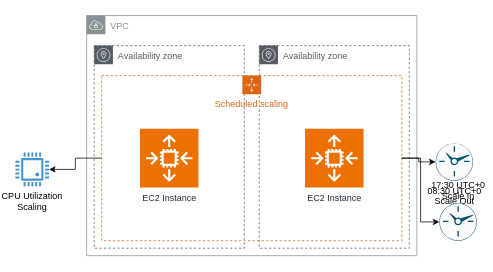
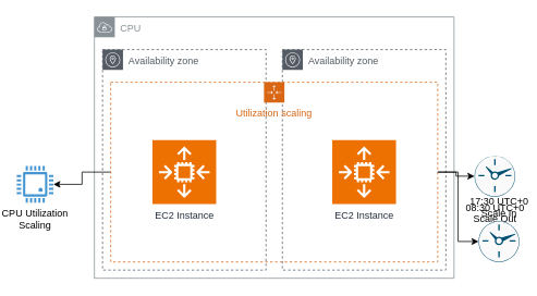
  <mxCell id="0" />
  <mxCell id="1" parent="0" />
- <mxCell id="2" value="VPC" style="sketch=0;outlineConnect=0;gradientColor=none;html=1;whiteSpace=wrap;fontSize=12;fontStyle=0;shape=mxgraph.aws4.group;grIcon=mxgraph.aws4.group_vpc;strokeColor=#879196;fillColor=none;verticalAlign=top;align=left;spacingLeft=30;fontColor=#879196;dashed=0;" vertex="1" parent="1"><mxGeometry x="115" y="20" width="440" height="320" as="geometry" /></mxCell>
+ <mxCell id="2" value="CPU" style="sketch=0;outlineConnect=0;gradientColor=none;html=1;whiteSpace=wrap;fontSize=12;fontStyle=0;shape=mxgraph.aws4.group;grIcon=mxgraph.aws4.group_vpc;strokeColor=#879196;fillColor=none;verticalAlign=top;align=left;spacingLeft=30;fontColor=#879196;dashed=0;" vertex="1" parent="1"><mxGeometry x="115" y="20" width="440" height="320" as="geometry" /></mxCell>
  <mxCell id="3" value="Availability zone" style="sketch=0;outlineConnect=0;gradientColor=none;html=1;whiteSpace=wrap;fontSize=12;fontStyle=0;shape=mxgraph.aws4.group;grIcon=mxgraph.aws4.group_availability_zone;strokeColor=#545B64;fillColor=none;verticalAlign=top;align=left;spacingLeft=30;fontColor=#545B64;dashed=1;" vertex="1" parent="1"><mxGeometry x="125" y="60" width="200" height="270" as="geometry" /></mxCell>
  <mxCell id="4" value="Availability zone" style="sketch=0;outlineConnect=0;gradientColor=none;html=1;whiteSpace=wrap;fontSize=12;fontStyle=0;shape=mxgraph.aws4.group;grIcon=mxgraph.aws4.group_availability_zone;strokeColor=#545B64;fillColor=none;verticalAlign=top;align=left;spacingLeft=30;fontColor=#545B64;dashed=1;" vertex="1" parent="1"><mxGeometry x="345" y="60" width="200" height="270" as="geometry" /></mxCell>
  <mxCell id="5" style="edgeStyle=orthogonalEdgeStyle;rounded=0;orthogonalLoop=1;jettySize=auto;html=1;exitX=0;exitY=0.5;exitDx=0;exitDy=0;" edge="1" parent="1" source="6" target="13"><mxGeometry relative="1" as="geometry" /></mxCell>
- <mxCell id="6" value="Scheduled scaling" style="points=[[0,0],[0.25,0],[0.5,0],[0.75,0],[1,0],[1,0.25],[1,0.5],[1,0.75],[1,1],[0.75,1],[0.5,1],[0.25,1],[0,1],[0,0.75],[0,0.5],[0,0.25]];outlineConnect=0;gradientColor=none;html=1;whiteSpace=wrap;fontSize=12;fontStyle=0;container=1;pointerEvents=0;collapsible=0;recursiveResize=0;shape=mxgraph.aws4.groupCenter;grIcon=mxgraph.aws4.group_auto_scaling_group;grStroke=1;strokeColor=#D86613;fillColor=none;verticalAlign=top;align=center;fontColor=#D86613;dashed=1;spacingTop=25;" vertex="1" parent="1"><mxGeometry x="135" y="100" width="400" height="220" as="geometry" /></mxCell>
+ <mxCell id="6" value="Utilization scaling" style="points=[[0,0],[0.25,0],[0.5,0],[0.75,0],[1,0],[1,0.25],[1,0.5],[1,0.75],[1,1],[0.75,1],[0.5,1],[0.25,1],[0,1],[0,0.75],[0,0.5],[0,0.25]];outlineConnect=0;gradientColor=none;html=1;whiteSpace=wrap;fontSize=12;fontStyle=0;container=1;pointerEvents=0;collapsible=0;recursiveResize=0;shape=mxgraph.aws4.groupCenter;grIcon=mxgraph.aws4.group_auto_scaling_group;grStroke=1;strokeColor=#D86613;fillColor=none;verticalAlign=top;align=center;fontColor=#D86613;dashed=1;spacingTop=25;" vertex="1" parent="1"><mxGeometry x="135" y="100" width="400" height="220" as="geometry" /></mxCell>
  <mxCell id="7" value="EC2 Instance" style="sketch=0;points=[[0,0,0],[0.25,0,0],[0.5,0,0],[0.75,0,0],[1,0,0],[0,1,0],[0.25,1,0],[0.5,1,0],[0.75,1,0],[1,1,0],[0,0.25,0],[0,0.5,0],[0,0.75,0],[1,0.25,0],[1,0.5,0],[1,0.75,0]];outlineConnect=0;fontColor=#232F3E;fillColor=#ED7100;strokeColor=#ffffff;dashed=0;verticalLabelPosition=bottom;verticalAlign=top;align=center;html=1;fontSize=12;fontStyle=0;aspect=fixed;shape=mxgraph.aws4.resourceIcon;resIcon=mxgraph.aws4.auto_scaling2;" vertex="1" parent="6"><mxGeometry x="51" y="71" width="78" height="78" as="geometry" /></mxCell>
  <mxCell id="8" value="EC2 Instance" style="sketch=0;points=[[0,0,0],[0.25,0,0],[0.5,0,0],[0.75,0,0],[1,0,0],[0,1,0],[0.25,1,0],[0.5,1,0],[0.75,1,0],[1,1,0],[0,0.25,0],[0,0.5,0],[0,0.75,0],[1,0.25,0],[1,0.5,0],[1,0.75,0]];outlineConnect=0;fontColor=#232F3E;fillColor=#ED7100;strokeColor=#ffffff;dashed=0;verticalLabelPosition=bottom;verticalAlign=top;align=center;html=1;fontSize=12;fontStyle=0;aspect=fixed;shape=mxgraph.aws4.resourceIcon;resIcon=mxgraph.aws4.auto_scaling2;" vertex="1" parent="6"><mxGeometry x="271" y="71" width="78" height="78" as="geometry" /></mxCell>
  <mxCell id="9" value="08:30 UTC+0&lt;br&gt;Scale Out" style="sketch=0;points=[[0.5,0,0],[1,0.5,0],[0.5,1,0],[0,0.5,0],[0.145,0.145,0],[0.856,0.145,0],[0.855,0.856,0],[0.145,0.855,0]];verticalLabelPosition=bottom;html=1;verticalAlign=top;aspect=fixed;align=center;pointerEvents=1;shape=mxgraph.cisco19.rect;prIcon=clock;fillColor=#FAFAFA;strokeColor=#005073;" vertex="1" parent="1"><mxGeometry x="580" y="190" width="50" height="50" as="geometry" /></mxCell>
  <mxCell id="10" value="17:30 UTC+0&lt;br&gt;Scale In" style="sketch=0;points=[[0.5,0,0],[1,0.5,0],[0.5,1,0],[0,0.5,0],[0.145,0.145,0],[0.856,0.145,0],[0.855,0.856,0],[0.145,0.855,0]];verticalLabelPosition=top;html=1;verticalAlign=bottom;aspect=fixed;align=center;pointerEvents=1;shape=mxgraph.cisco19.rect;prIcon=clock;fillColor=#FAFAFA;strokeColor=#005073;labelPosition=center;" vertex="1" parent="1"><mxGeometry x="585" y="270" width="50" height="50" as="geometry" /></mxCell>
  <mxCell id="11" style="edgeStyle=orthogonalEdgeStyle;rounded=0;orthogonalLoop=1;jettySize=auto;html=1;entryX=0;entryY=0.5;entryDx=0;entryDy=0;entryPerimeter=0;" edge="1" parent="1" source="6" target="9"><mxGeometry relative="1" as="geometry" /></mxCell>
  <mxCell id="12" style="edgeStyle=orthogonalEdgeStyle;rounded=0;orthogonalLoop=1;jettySize=auto;html=1;entryX=0;entryY=0.5;entryDx=0;entryDy=0;entryPerimeter=0;" edge="1" parent="1" source="6" target="10"><mxGeometry relative="1" as="geometry" /></mxCell>
  <mxCell id="13" value="CPU Utilization&lt;br&gt;Scaling" style="pointerEvents=1;shadow=0;dashed=0;html=1;strokeColor=none;fillColor=#4495D1;labelPosition=center;verticalLabelPosition=bottom;verticalAlign=top;align=center;outlineConnect=0;shape=mxgraph.veeam.cpu;" vertex="1" parent="1"><mxGeometry x="20" y="202.6" width="44.8" height="44.8" as="geometry" /></mxCell>
